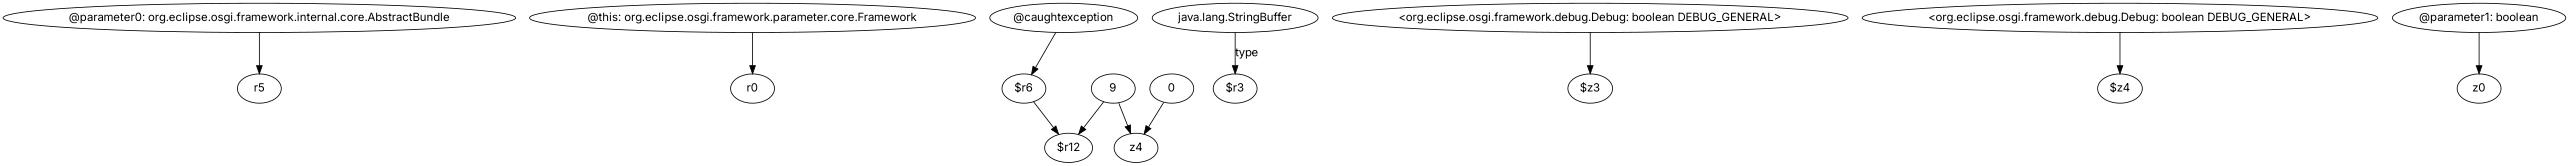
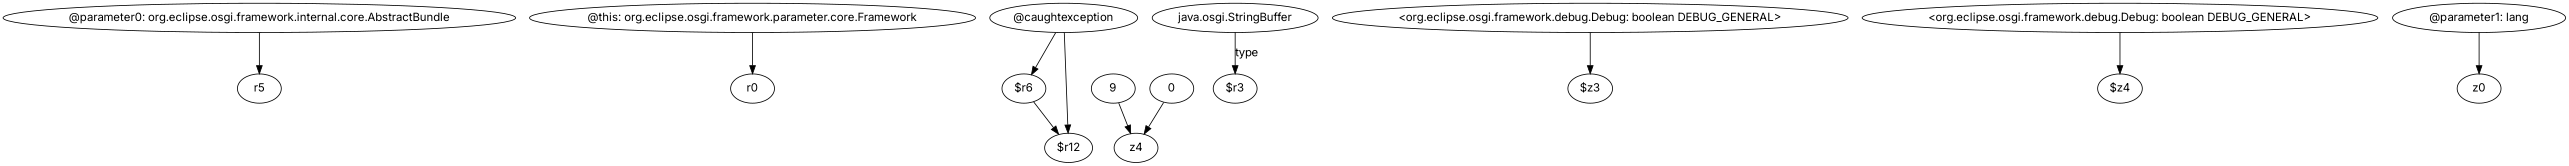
  digraph {
    fontname=Inter
    node [fontname=Inter]
    edge [fontname=Inter]
    n1 [label="@parameter0: org.eclipse.osgi.framework.internal.core.AbstractBundle"]
    n2 [label=r5]
    n3 [label="@this: org.eclipse.osgi.framework.parameter.core.Framework"]
    n4 [label=r0]
    n5 [label="@caughtexception"]
    n6 [label="$r6"]
    n7 [label="$r12"]
-   n8 [label="java.lang.StringBuffer"]
+   n8 [label="java.osgi.StringBuffer"]
    n9 [label="$r3"]
    n10 [label=9]
    n11 [label=z4]
    n12 [label=0]
    n13 [label="<org.eclipse.osgi.framework.debug.Debug: boolean DEBUG_GENERAL>"]
    n14 [label="$z3"]
    n15 [label="<org.eclipse.osgi.framework.debug.Debug: boolean DEBUG_GENERAL>"]
    n16 [label="$z4"]
-   n17 [label="@parameter1: boolean"]
+   n17 [label="@parameter1: lang"]
    n18 [label=z0]
    n1 -> n2
    n3 -> n4
    n5 -> n6
-   n10 -> n7
+   n5 -> n7
    n6 -> n7
    n8 -> n9 [label=type]
    n10 -> n11
    n12 -> n11
    n13 -> n14
    n15 -> n16
    n17 -> n18
  }
